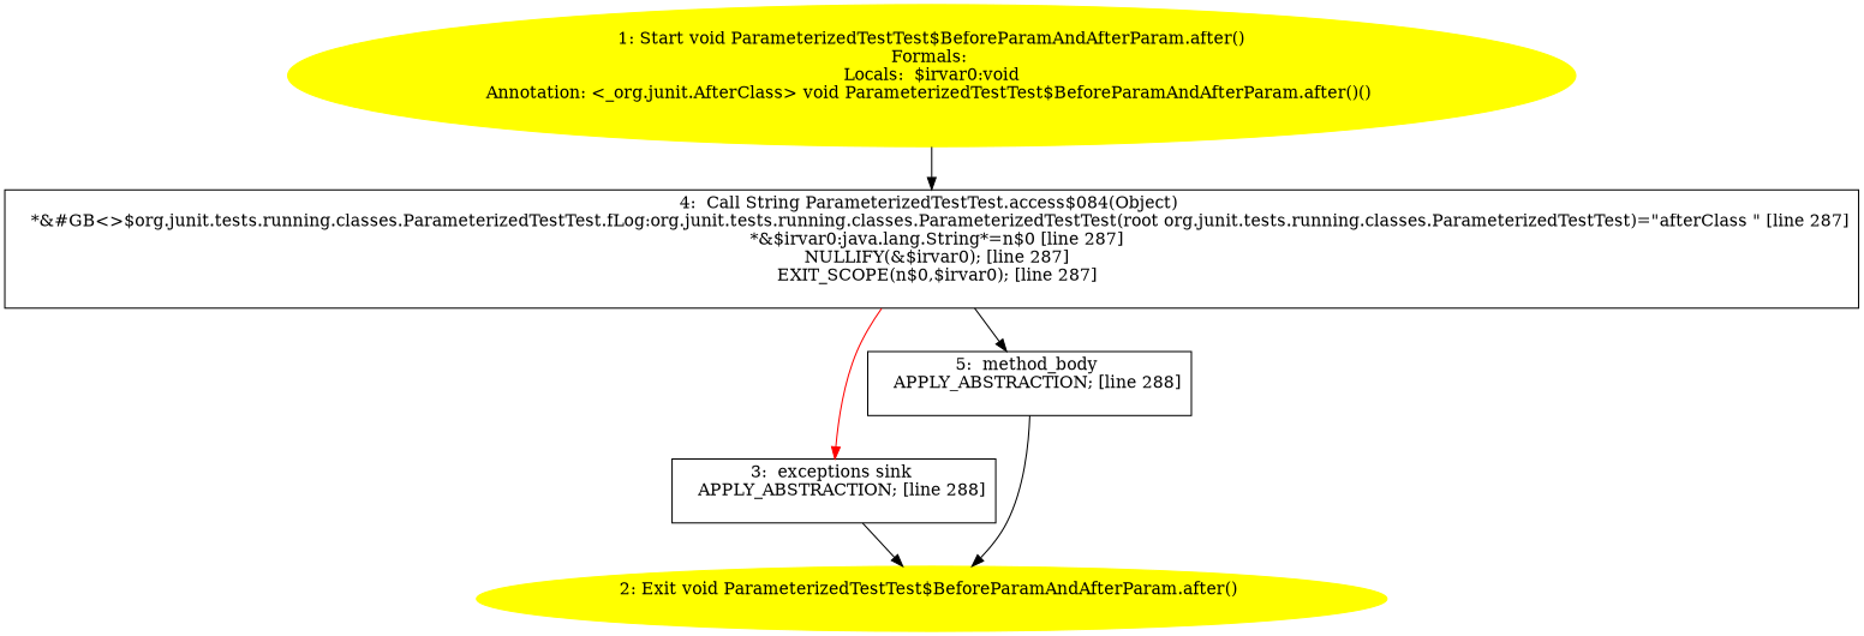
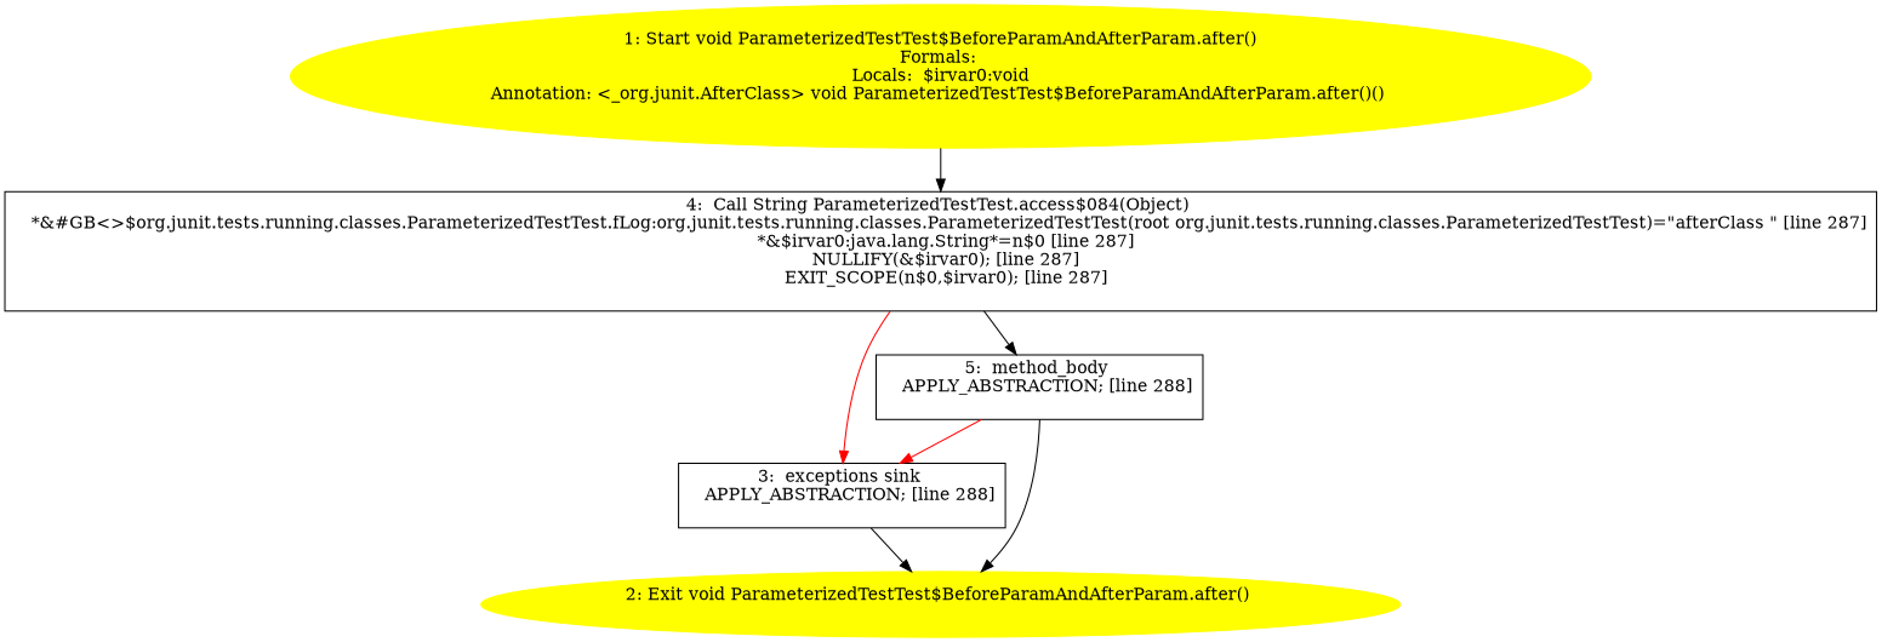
  digraph {
    node [shape=box]
    n1 [color=yellow label="1: Start void ParameterizedTestTest$BeforeParamAndAfterParam.after()\nFormals: \nLocals:  $irvar0:void\nAnnotation: <_org.junit.AfterClass> void ParameterizedTestTest$BeforeParamAndAfterParam.after()() \n  " style=filled shape=""]
    n2 [label="4:  Call String ParameterizedTestTest.access$084(Object) \n   *&#GB<>$org.junit.tests.running.classes.ParameterizedTestTest.fLog:org.junit.tests.running.classes.ParameterizedTestTest(root org.junit.tests.running.classes.ParameterizedTestTest)=\"afterClass \" [line 287]\n  *&$irvar0:java.lang.String*=n$0 [line 287]\n  NULLIFY(&$irvar0); [line 287]\n  EXIT_SCOPE(n$0,$irvar0); [line 287]\n "]
    n3 [label="3:  exceptions sink \n   APPLY_ABSTRACTION; [line 288]\n "]
    n4 [label="5:  method_body \n   APPLY_ABSTRACTION; [line 288]\n "]
    n5 [color=yellow label="2: Exit void ParameterizedTestTest$BeforeParamAndAfterParam.after() \n  " style=filled shape=""]
    n1 -> n2
    n2 -> n3 [color=red]
    n2 -> n4
    n3 -> n5
+   n4 -> n3 [color=red]
    n4 -> n5
  }
